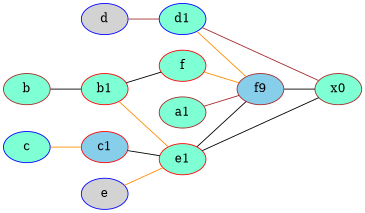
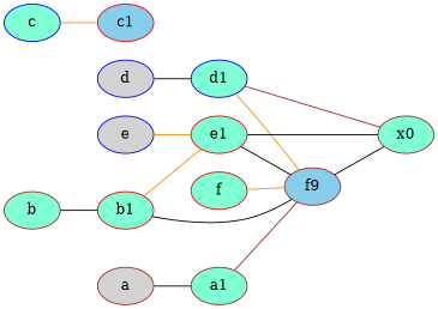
  graph {
    rankdir=LR
    node [color=brown fillcolor=aquamarine labelfontsize=50 style=filled]
    edge [color=black]
    d [color=blue fillcolor=lightgrey]
    d1 [color=blue]
    n3 [fillcolor=skyblue label=f9]
    x0
    b
    b1 [color=red]
    e1 [color=red]
    c1 [color=red fillcolor=skyblue]
    a1
    c [color=blue]
    e [color=blue fillcolor=lightgrey]
    f [color=red]
-   d -- d1 [color=brown]
+   a [fillcolor=lightgrey]
+   d -- d1
    d1 -- n3 [color=darkorange]
    d1 -- x0 [color=brown]
    n3 -- x0
    b -- b1
-   b1 -- f
+   b1 -- n3
    b1 -- e1 [color=darkorange]
    e1 -- n3
    e1 -- x0
-   c1 -- e1
    a1 -- n3 [color=brown]
    c -- c1 [color=darkorange]
    e -- e1 [color=darkorange]
    f -- n3 [color=darkorange]
+   a -- a1
  }
